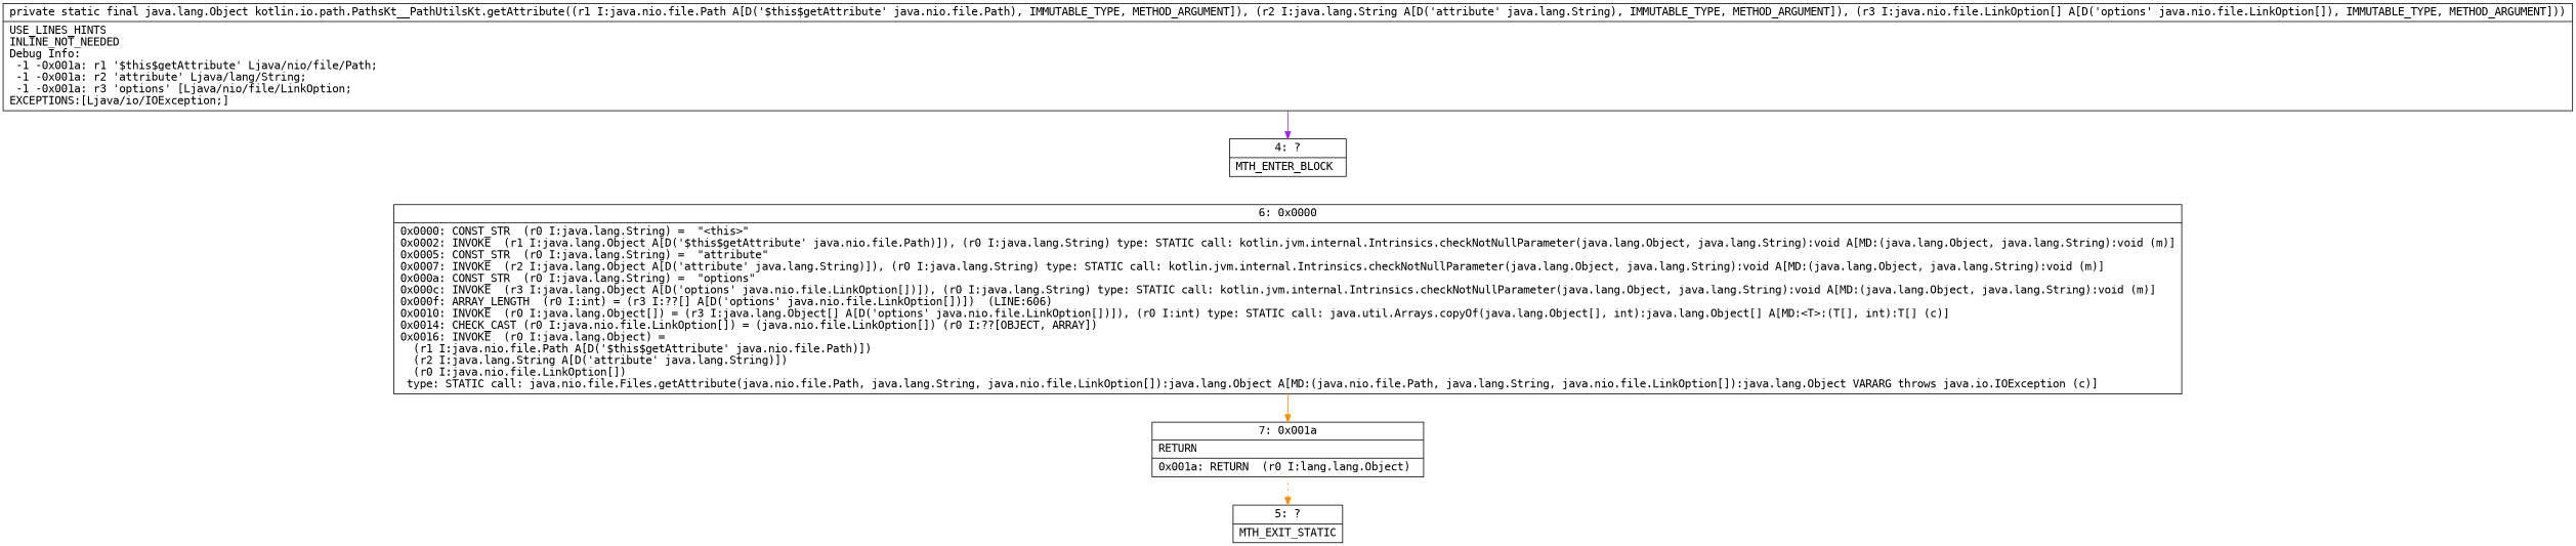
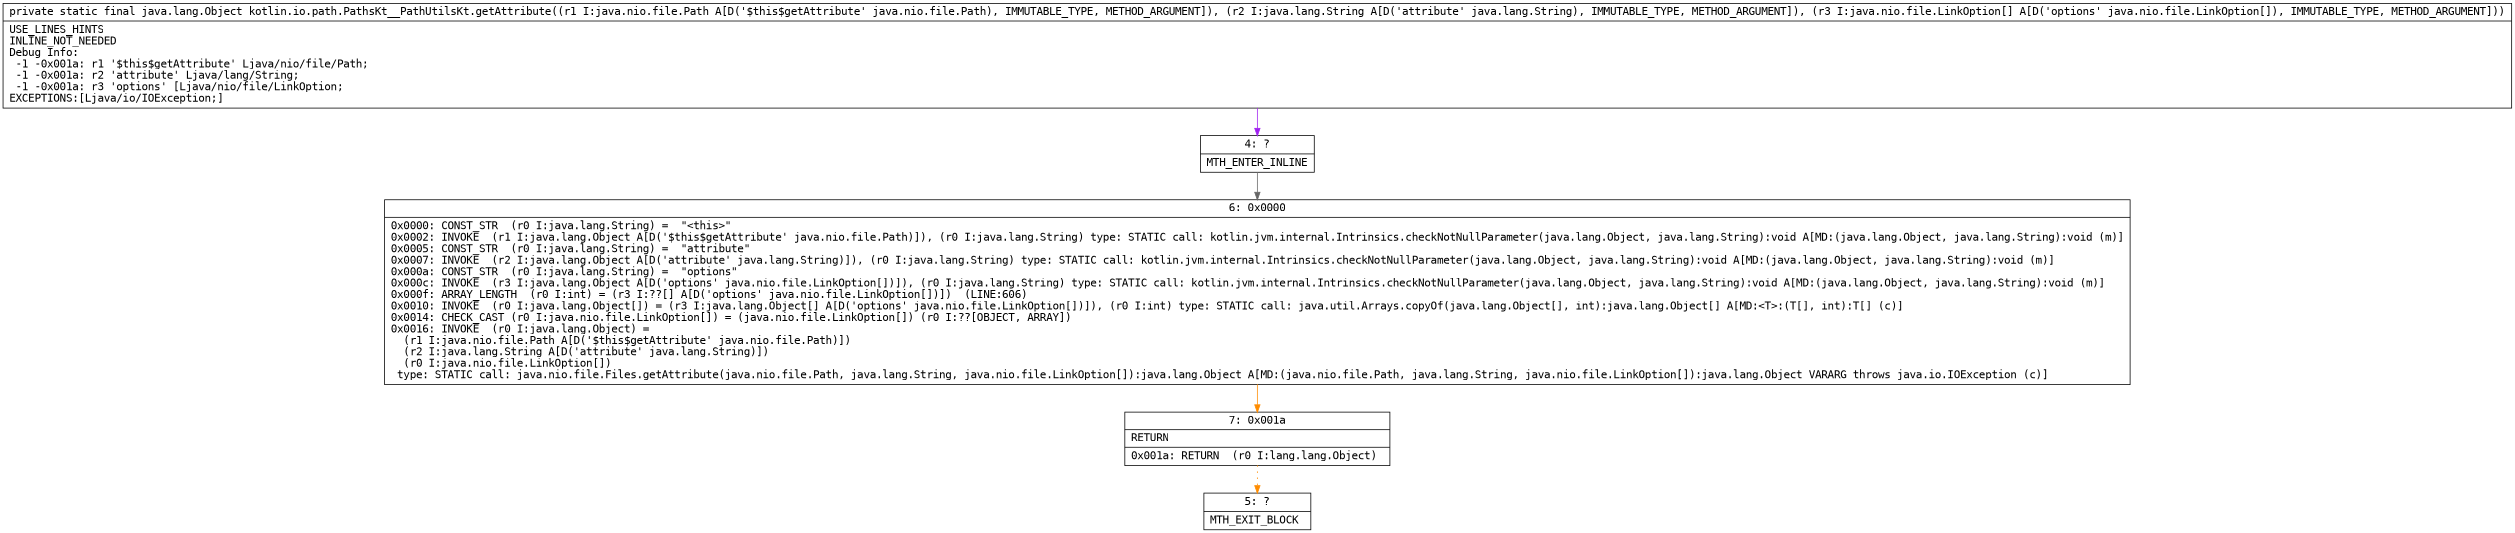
  digraph {
    fontname="DejaVu Sans Mono"
    node [fontname="DejaVu Sans Mono" shape=record]
    edge [color=darkorange fontname="DejaVu Sans Mono" style=solid]
-   n1 [label="{4\:\ ?|MTH_ENTER_BLOCK\l}"]
+   n1 [label="{4\:\ ?|MTH_ENTER_INLINE\l}"]
    n2 [label="{6\:\ 0x0000|0x0000: CONST_STR  (r0 I:java.lang.String) =  \"\<this\>\" \l0x0002: INVOKE  (r1 I:java.lang.Object A[D('$this$getAttribute' java.nio.file.Path)]), (r0 I:java.lang.String) type: STATIC call: kotlin.jvm.internal.Intrinsics.checkNotNullParameter(java.lang.Object, java.lang.String):void A[MD:(java.lang.Object, java.lang.String):void (m)]\l0x0005: CONST_STR  (r0 I:java.lang.String) =  \"attribute\" \l0x0007: INVOKE  (r2 I:java.lang.Object A[D('attribute' java.lang.String)]), (r0 I:java.lang.String) type: STATIC call: kotlin.jvm.internal.Intrinsics.checkNotNullParameter(java.lang.Object, java.lang.String):void A[MD:(java.lang.Object, java.lang.String):void (m)]\l0x000a: CONST_STR  (r0 I:java.lang.String) =  \"options\" \l0x000c: INVOKE  (r3 I:java.lang.Object A[D('options' java.nio.file.LinkOption[])]), (r0 I:java.lang.String) type: STATIC call: kotlin.jvm.internal.Intrinsics.checkNotNullParameter(java.lang.Object, java.lang.String):void A[MD:(java.lang.Object, java.lang.String):void (m)]\l0x000f: ARRAY_LENGTH  (r0 I:int) = (r3 I:??[] A[D('options' java.nio.file.LinkOption[])])  (LINE:606)\l0x0010: INVOKE  (r0 I:java.lang.Object[]) = (r3 I:java.lang.Object[] A[D('options' java.nio.file.LinkOption[])]), (r0 I:int) type: STATIC call: java.util.Arrays.copyOf(java.lang.Object[], int):java.lang.Object[] A[MD:\<T\>:(T[], int):T[] (c)]\l0x0014: CHECK_CAST (r0 I:java.nio.file.LinkOption[]) = (java.nio.file.LinkOption[]) (r0 I:??[OBJECT, ARRAY]) \l0x0016: INVOKE  (r0 I:java.lang.Object) = \l  (r1 I:java.nio.file.Path A[D('$this$getAttribute' java.nio.file.Path)])\l  (r2 I:java.lang.String A[D('attribute' java.lang.String)])\l  (r0 I:java.nio.file.LinkOption[])\l type: STATIC call: java.nio.file.Files.getAttribute(java.nio.file.Path, java.lang.String, java.nio.file.LinkOption[]):java.lang.Object A[MD:(java.nio.file.Path, java.lang.String, java.nio.file.LinkOption[]):java.lang.Object VARARG throws java.io.IOException (c)]\l}"]
    n3 [label="{7\:\ 0x001a|RETURN\l|0x001a: RETURN  (r0 I:lang.lang.Object) \l}"]
-   n4 [label="{5\:\ ?|MTH_EXIT_STATIC\l}"]
+   n4 [label="{5\:\ ?|MTH_EXIT_BLOCK\l}"]
    n5 [label="{private static final java.lang.Object kotlin.io.path.PathsKt__PathUtilsKt.getAttribute((r1 I:java.nio.file.Path A[D('$this$getAttribute' java.nio.file.Path), IMMUTABLE_TYPE, METHOD_ARGUMENT]), (r2 I:java.lang.String A[D('attribute' java.lang.String), IMMUTABLE_TYPE, METHOD_ARGUMENT]), (r3 I:java.nio.file.LinkOption[] A[D('options' java.nio.file.LinkOption[]), IMMUTABLE_TYPE, METHOD_ARGUMENT]))  | USE_LINES_HINTS\lINLINE_NOT_NEEDED\lDebug Info:\l  \-1 \-0x001a: r1 '$this$getAttribute' Ljava\/nio\/file\/Path;\l  \-1 \-0x001a: r2 'attribute' Ljava\/lang\/String;\l  \-1 \-0x001a: r3 'options' [Ljava\/nio\/file\/LinkOption;\lEXCEPTIONS:[Ljava\/io\/IOException;]\l}"]
+   n1 -> n2 [color=gray40]
    n2 -> n3
    n3 -> n4 [style=dotted]
    n5 -> n1 [color=purple]
  }
